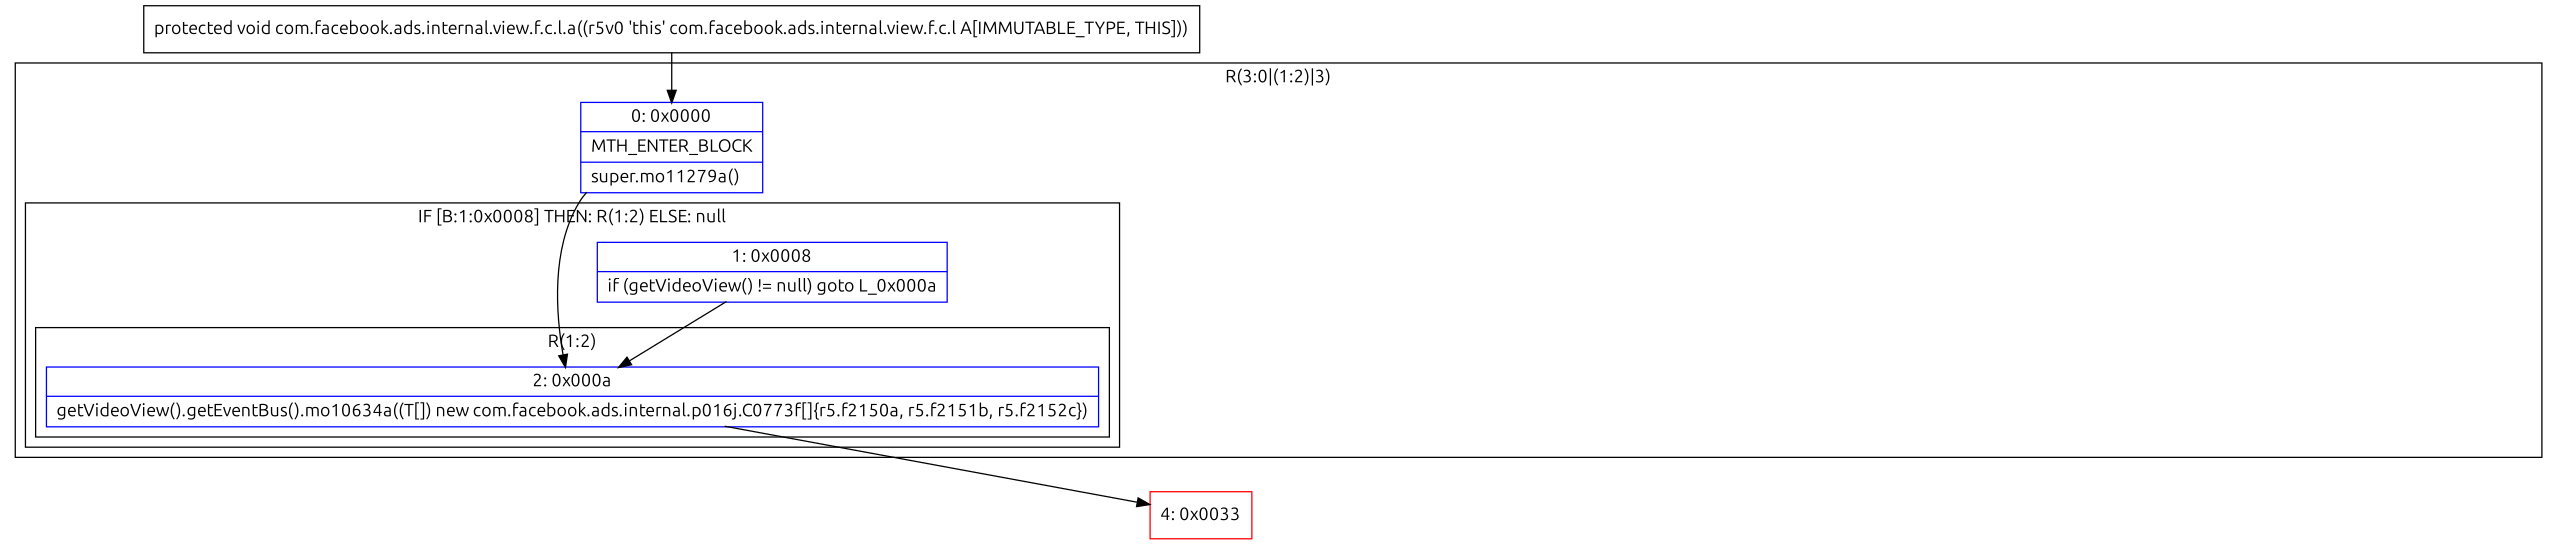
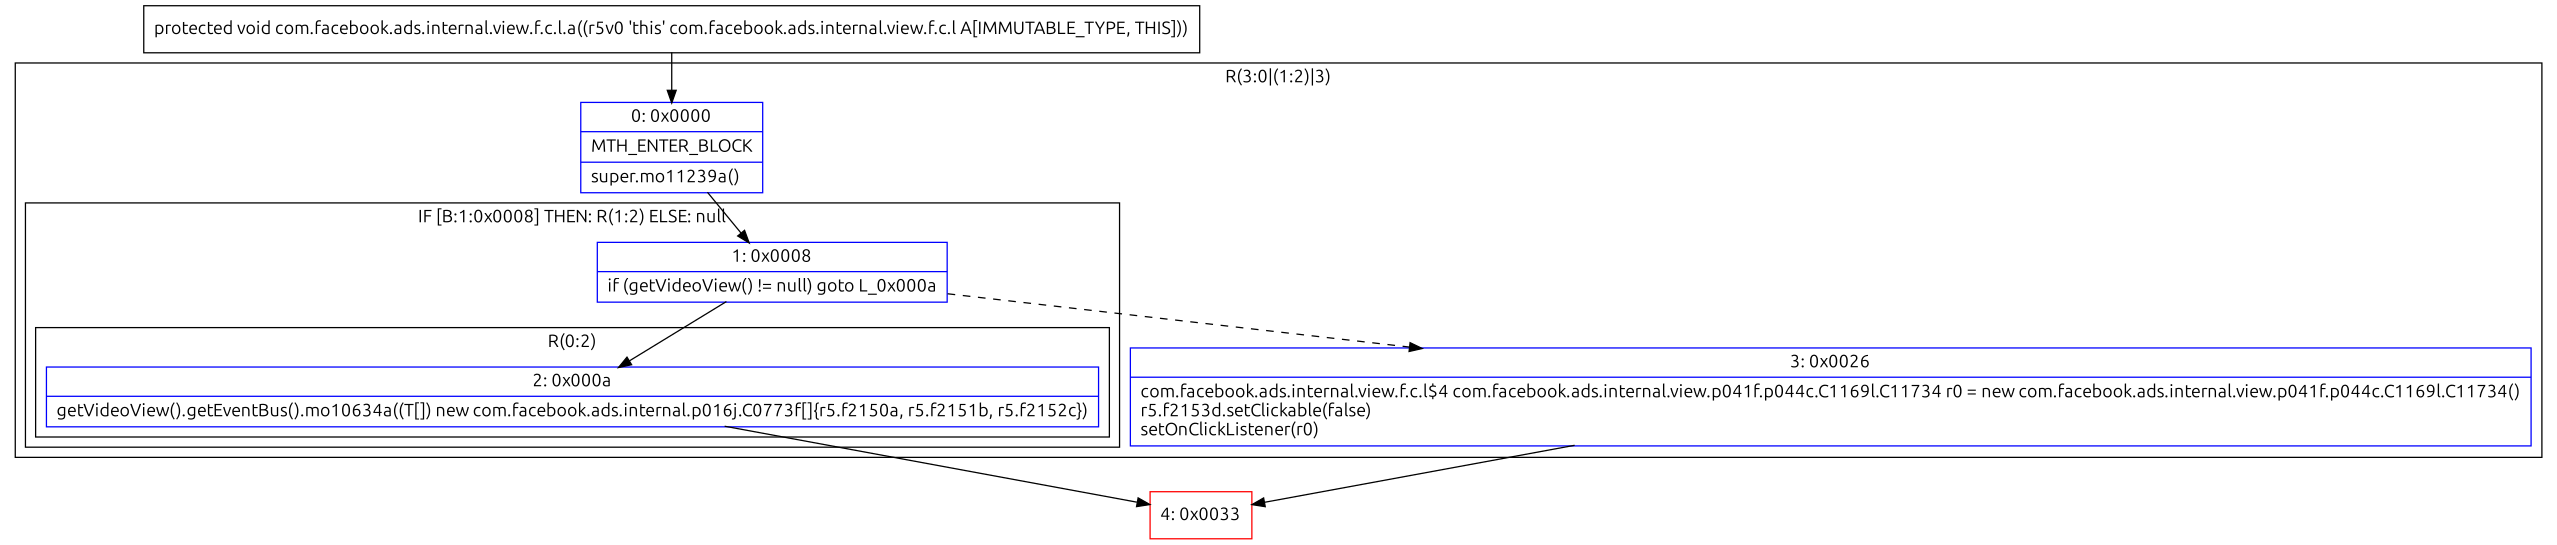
  digraph {
    fontname=Ubuntu
    node [color=blue fontname=Ubuntu shape=record]
    edge [fontname=Ubuntu]
    n1 [label="{2\:\ 0x000a|getVideoView().getEventBus().mo10634a((T[]) new com.facebook.ads.internal.p016j.C0773f[]\{r5.f2150a, r5.f2151b, r5.f2152c\})\l}"]
    n2 [label="{1\:\ 0x0008|if (getVideoView() != null) goto L_0x000a\l}"]
-   n3 [label="{0\:\ 0x0000|MTH_ENTER_BLOCK\l|super.mo11279a()\l}"]
+   n3 [label="{0\:\ 0x0000|MTH_ENTER_BLOCK\l|super.mo11239a()\l}"]
+   n4 [label="{3\:\ 0x0026|com.facebook.ads.internal.view.f.c.l$4 com.facebook.ads.internal.view.p041f.p044c.C1169l.C11734 r0 = new com.facebook.ads.internal.view.p041f.p044c.C1169l.C11734()\lr5.f2153d.setClickable(false)\lsetOnClickListener(r0)\l}"]
    n5 [color=red label="{4\:\ 0x0033}"]
    n6 [label="{protected void com.facebook.ads.internal.view.f.c.l.a((r5v0 'this' com.facebook.ads.internal.view.f.c.l A[IMMUTABLE_TYPE, THIS])) }" color=""]
    subgraph cluster_1 {
      label="R(3:0|(1:2)|3)"
      n3
+     n4
      subgraph cluster_2 {
        label="IF [B:1:0x0008] THEN: R(1:2) ELSE: null"
        n2
        subgraph cluster_3 {
-         label="R(1:2)"
+         label="R(0:2)"
          n1
        }
      }
    }
    n1 -> n5
    n2 -> n1
-   n3 -> n1
+   n2 -> n4 [style=dashed]
+   n3 -> n2
+   n4 -> n5
    n6 -> n3
  }
